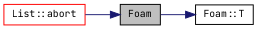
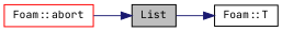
  digraph {
    fontname="JetBrains Mono"
    rankdir=LR
    node [color=black fontname="JetBrains Mono" fontsize=10 shape=record]
    edge [color=midnightblue fontname="JetBrains Mono" fontsize=10 labelfontname=FreeSans labelfontsize=10 style=solid]
-   n1 [fillcolor=grey75 fontcolor=black height=0.2 label=Foam style=filled width=0.4]
+   n1 [fillcolor=grey75 fontcolor=black height=0.2 label=List style=filled width=0.4]
    n2 [height=0.2 label="Foam::T" width=0.4]
-   n3 [color=red height=0.2 label="List::abort" width=0.4]
+   n3 [color=red height=0.2 label="Foam::abort" width=0.4]
    n1 -> n2
    n3 -> n1
  }
